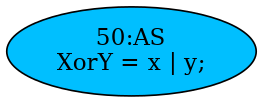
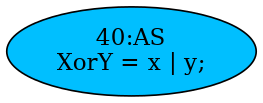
  strict digraph {
-   n1 [ast="<pyverilog.vparser.ast.Assign object at 0x7f80dd799810>" def_var="['XorY']" fillcolor=deepskyblue label="50:AS\nXorY = x | y;" statements="[]" style=filled typ=Assign use_var="['x', 'y']"]
+   n1 [ast="<pyverilog.vparser.ast.Assign object at 0x7f80dd799810>" def_var="['XorY']" fillcolor=deepskyblue label="40:AS\nXorY = x | y;" statements="[]" style=filled typ=Assign use_var="['x', 'y']"]
  }
